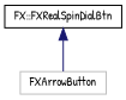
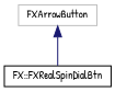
  digraph {
    rankdir=TB
    fontname="Patrick Hand"
    node [fillcolor=white fontname="Patrick Hand" fontsize=10 shape=record style=filled]
    n1 [color=grey75 height=0.2 label=FXArrowButton width=0.4]
    n2 [color=black height=0.2 label="FX::FXRealSpinDialBtn" width=0.4]
-   n2 -> n1 [color=midnightblue dir=back fontname="Patrick Hand" fontsize=10 labelfontname=Helvetica labelfontsize=10 style=solid]
+   n1 -> n2 [color=midnightblue dir=back fontname="Patrick Hand" fontsize=10 labelfontname=Helvetica labelfontsize=10 style=solid]
  }
